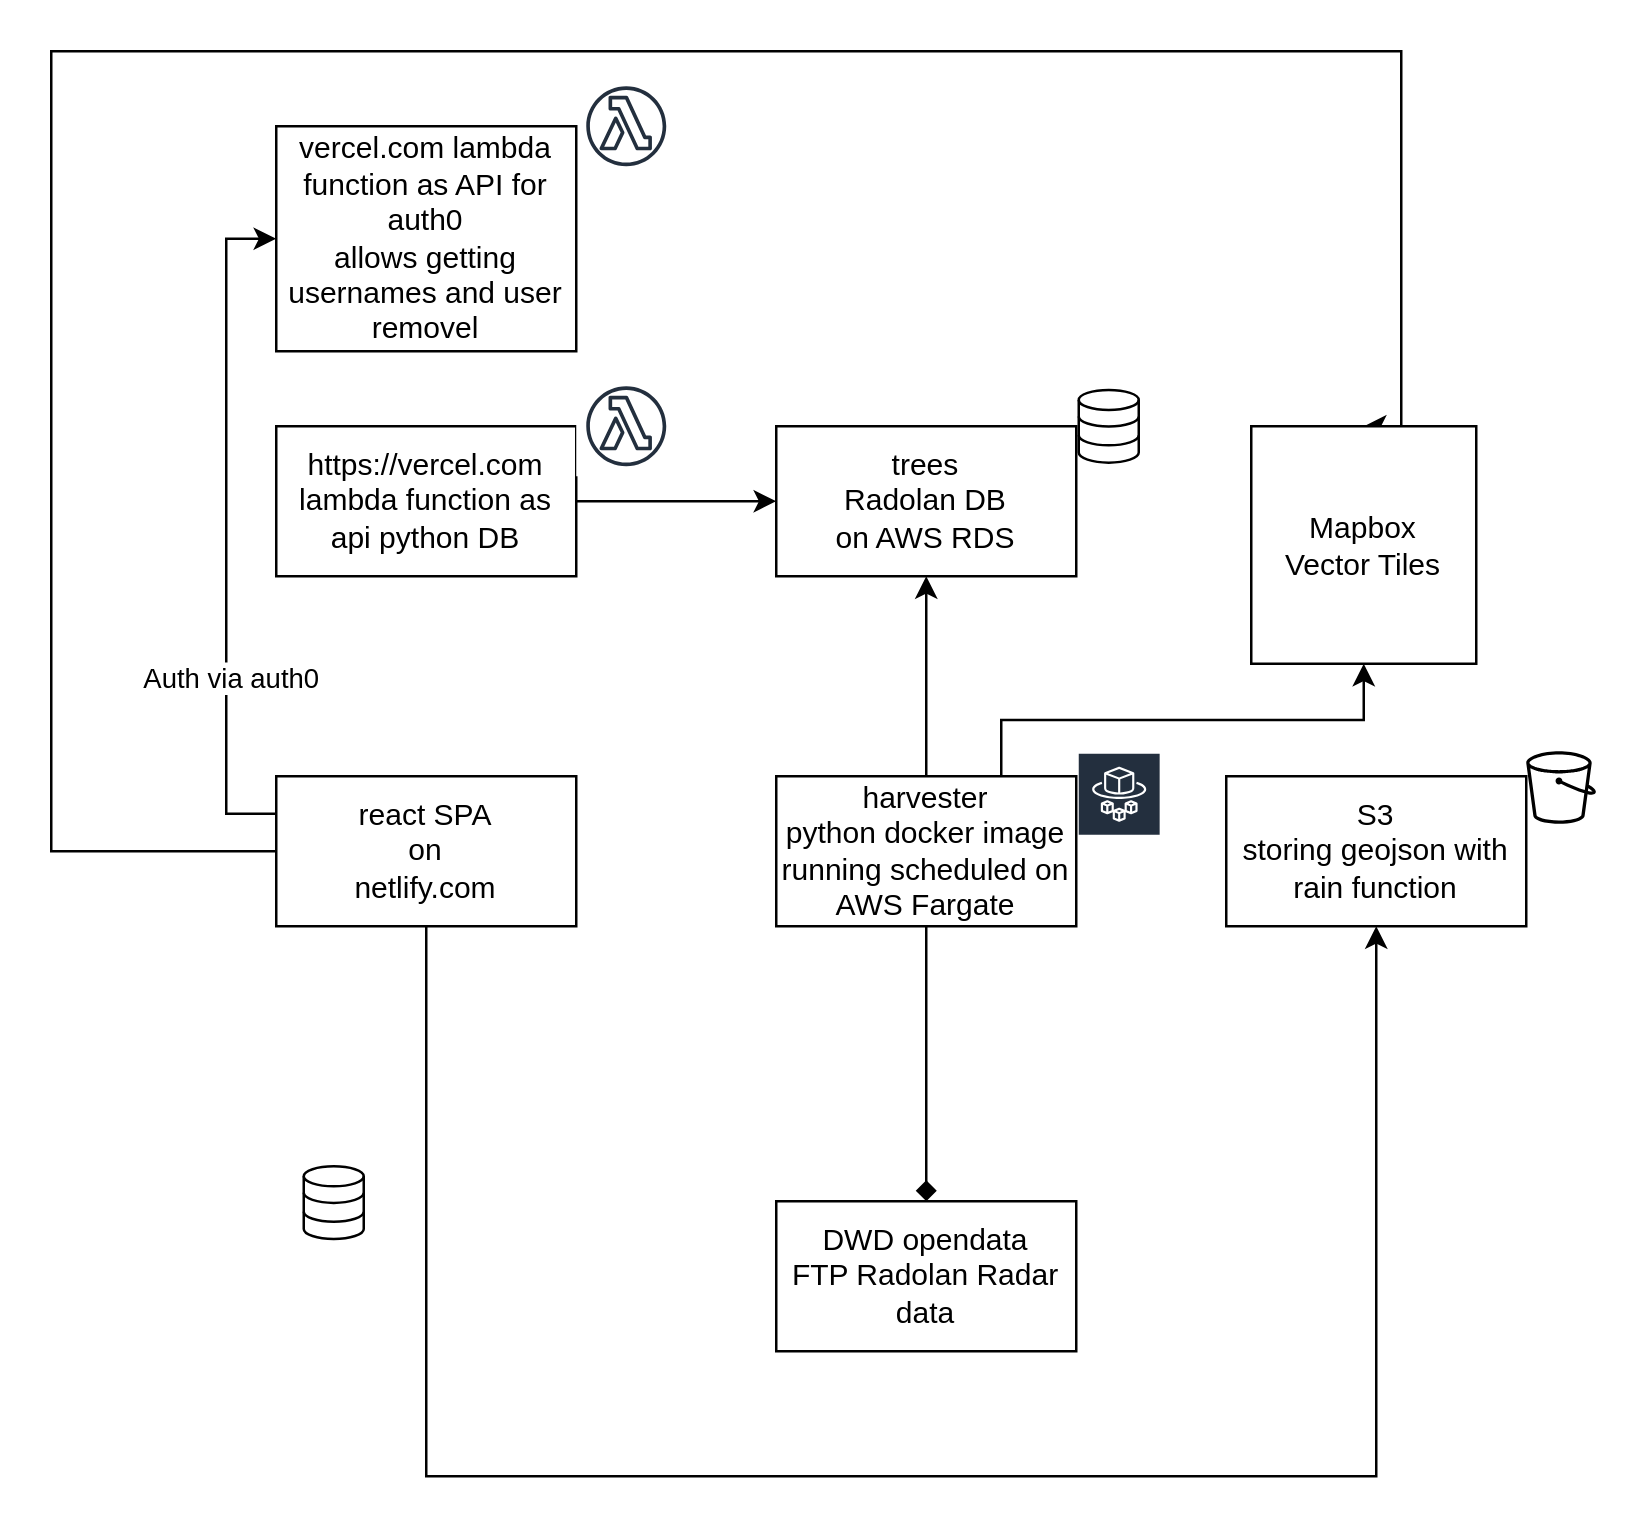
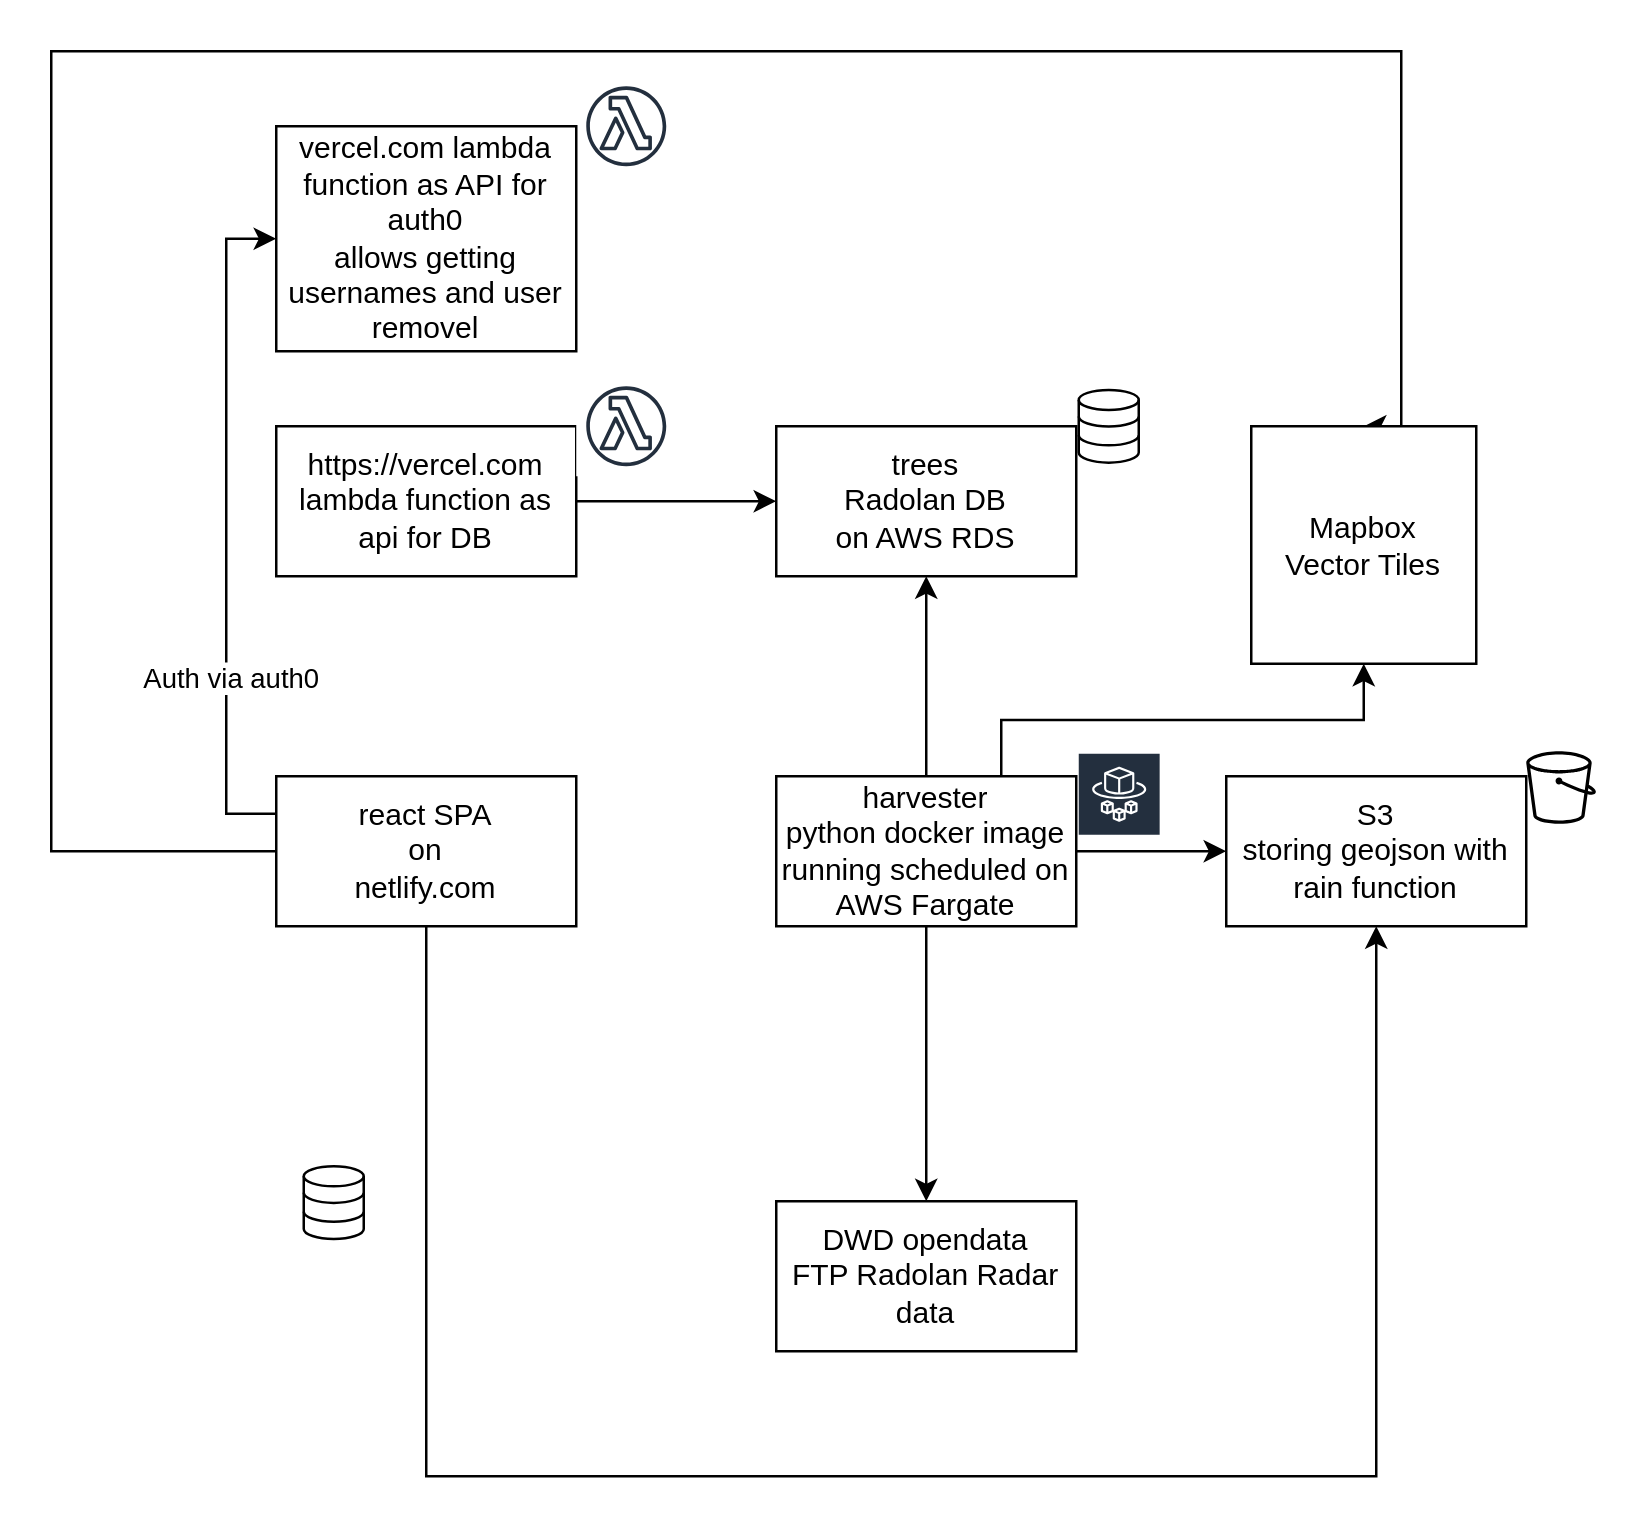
  <mxCell id="0" />
  <mxCell id="1" parent="0" />
  <mxCell id="2" value="" style="outlineConnect=0;fontColor=#232F3E;gradientColor=none;strokeColor=#ffffff;fillColor=#232F3E;dashed=0;verticalLabelPosition=middle;verticalAlign=bottom;align=center;html=1;whiteSpace=wrap;fontSize=10;fontStyle=1;spacing=3;shape=mxgraph.aws4.productIcon;prIcon=mxgraph.aws4.fargate;" vertex="1" parent="1"><mxGeometry x="430" y="300" width="34.36" height="42.95" as="geometry" /></mxCell>
  <mxCell id="3" value="" style="outlineConnect=0;fontColor=#232F3E;gradientColor=none;strokeColor=#232F3E;fillColor=#ffffff;dashed=0;verticalLabelPosition=bottom;verticalAlign=top;align=center;html=1;fontSize=12;fontStyle=0;aspect=fixed;shape=mxgraph.aws4.resourceIcon;resIcon=mxgraph.aws4.lambda_function;" vertex="1" parent="1"><mxGeometry x="230" y="30" width="40" height="40" as="geometry" /></mxCell>
  <mxCell id="4" style="edgeStyle=orthogonalEdgeStyle;rounded=0;orthogonalLoop=1;jettySize=auto;html=1;exitX=0;exitY=0.25;exitDx=0;exitDy=0;entryX=0;entryY=0.5;entryDx=0;entryDy=0;" edge="1" parent="1" source="6" target="20"><mxGeometry relative="1" as="geometry" /></mxCell>
  <mxCell id="5" value="Auth via auth0" style="edgeLabel;html=1;align=center;verticalAlign=middle;resizable=0;points=[];" vertex="1" connectable="0" parent="4"><mxGeometry x="-0.141" y="-1" relative="1" as="geometry"><mxPoint y="41" as="offset" /></mxGeometry></mxCell>
  <mxCell id="6" value="react SPA&lt;br&gt;&lt;div&gt;on&lt;br&gt;&lt;/div&gt;&lt;div&gt;netlify.com&lt;/div&gt;" style="rounded=0;whiteSpace=wrap;html=1;" vertex="1" parent="1"><mxGeometry x="110" y="310" width="120" height="60" as="geometry" /></mxCell>
  <mxCell id="7" value="" style="edgeStyle=orthogonalEdgeStyle;rounded=0;orthogonalLoop=1;jettySize=auto;html=1;" edge="1" parent="1" source="8" target="9"><mxGeometry relative="1" as="geometry" /></mxCell>
- <mxCell id="8" value="https://vercel.com lambda function as api python DB" style="rounded=0;whiteSpace=wrap;html=1;" vertex="1" parent="1"><mxGeometry x="110" y="170" width="120" height="60" as="geometry" /></mxCell>
+ <mxCell id="8" value="https://vercel.com lambda function as api for DB" style="rounded=0;whiteSpace=wrap;html=1;" vertex="1" parent="1"><mxGeometry x="110" y="170" width="120" height="60" as="geometry" /></mxCell>
  <mxCell id="9" value="&lt;div&gt;trees&lt;br&gt;&lt;/div&gt;&lt;div&gt;Radolan DB&lt;/div&gt;&lt;div&gt;on AWS RDS&lt;br&gt;&lt;/div&gt;" style="rounded=0;whiteSpace=wrap;html=1;" vertex="1" parent="1"><mxGeometry x="310" y="170" width="120" height="60" as="geometry" /></mxCell>
- <mxCell id="10" value="" style="edgeStyle=orthogonalEdgeStyle;rounded=0;orthogonalLoop=1;jettySize=auto;html=1;endArrow=diamond;" edge="1" parent="1" source="14" target="15"><mxGeometry relative="1" as="geometry" /></mxCell>
+ <mxCell id="10" value="" style="edgeStyle=orthogonalEdgeStyle;rounded=0;orthogonalLoop=1;jettySize=auto;html=1;" edge="1" parent="1" source="14" target="15"><mxGeometry relative="1" as="geometry" /></mxCell>
  <mxCell id="11" style="edgeStyle=orthogonalEdgeStyle;rounded=0;orthogonalLoop=1;jettySize=auto;html=1;exitX=0.5;exitY=0;exitDx=0;exitDy=0;" edge="1" parent="1" source="14" target="9"><mxGeometry relative="1" as="geometry" /></mxCell>
  <mxCell id="12" style="edgeStyle=orthogonalEdgeStyle;rounded=0;orthogonalLoop=1;jettySize=auto;html=1;exitX=0.75;exitY=0;exitDx=0;exitDy=0;entryX=0.5;entryY=1;entryDx=0;entryDy=0;" edge="1" parent="1" source="14" target="19"><mxGeometry relative="1" as="geometry" /></mxCell>
+ <mxCell id="13" style="edgeStyle=orthogonalEdgeStyle;rounded=0;orthogonalLoop=1;jettySize=auto;html=1;exitX=1;exitY=0.5;exitDx=0;exitDy=0;startArrow=none;startFill=0;endArrow=classic;endFill=1;" edge="1" parent="1" source="14" target="17"><mxGeometry relative="1" as="geometry" /></mxCell>
  <mxCell id="14" value="&lt;div&gt;harvester &lt;br&gt;&lt;/div&gt;&lt;div&gt;python docker image running scheduled on&lt;br&gt;&lt;/div&gt;AWS Fargate" style="rounded=0;whiteSpace=wrap;html=1;" vertex="1" parent="1"><mxGeometry x="310" y="310" width="120" height="60" as="geometry" /></mxCell>
  <mxCell id="15" value="DWD opendata&lt;br&gt;FTP Radolan Radar data" style="rounded=0;whiteSpace=wrap;html=1;" vertex="1" parent="1"><mxGeometry x="310" y="480" width="120" height="60" as="geometry" /></mxCell>
  <mxCell id="16" style="edgeStyle=orthogonalEdgeStyle;rounded=0;orthogonalLoop=1;jettySize=auto;html=1;exitX=0.5;exitY=1;exitDx=0;exitDy=0;entryX=0.5;entryY=1;entryDx=0;entryDy=0;endArrow=none;endFill=0;startArrow=classic;startFill=1;" edge="1" parent="1" source="17" target="6"><mxGeometry relative="1" as="geometry"><Array as="points"><mxPoint x="550" y="590" /><mxPoint x="170" y="590" /></Array></mxGeometry></mxCell>
  <mxCell id="17" value="&lt;div&gt;S3&lt;/div&gt;&lt;div&gt;storing geojson with rain function&lt;br&gt;&lt;/div&gt;" style="rounded=0;whiteSpace=wrap;html=1;" vertex="1" parent="1"><mxGeometry x="490" y="310" width="120" height="60" as="geometry" /></mxCell>
  <mxCell id="18" style="edgeStyle=orthogonalEdgeStyle;rounded=0;orthogonalLoop=1;jettySize=auto;html=1;exitX=0.5;exitY=0;exitDx=0;exitDy=0;entryX=0;entryY=0.5;entryDx=0;entryDy=0;startArrow=classic;startFill=1;endArrow=none;endFill=0;" edge="1" parent="1" source="19" target="6"><mxGeometry relative="1" as="geometry"><Array as="points"><mxPoint x="560" y="20" /><mxPoint x="20" y="20" /><mxPoint x="20" y="340" /></Array></mxGeometry></mxCell>
  <mxCell id="19" value="Mapbox&lt;br&gt;Vector Tiles" style="rounded=0;whiteSpace=wrap;html=1;" vertex="1" parent="1"><mxGeometry x="500" y="170" width="90" height="95" as="geometry" /></mxCell>
  <mxCell id="20" value="vercel.com lambda function as API for auth0&lt;br&gt;allows getting usernames and user removel" style="rounded=0;whiteSpace=wrap;html=1;" vertex="1" parent="1"><mxGeometry x="110" y="50" width="120" height="90" as="geometry" /></mxCell>
  <mxCell id="21" value="" style="html=1;verticalLabelPosition=bottom;align=center;labelBackgroundColor=#ffffff;verticalAlign=top;strokeWidth=1;strokeColor=#000000;shadow=0;dashed=0;shape=mxgraph.ios7.icons.data;" vertex="1" parent="1"><mxGeometry x="431" y="155.45" width="24" height="29.1" as="geometry" /></mxCell>
  <mxCell id="22" value="" style="html=1;verticalLabelPosition=bottom;align=center;labelBackgroundColor=#ffffff;verticalAlign=top;strokeWidth=1;strokeColor=#000000;shadow=0;dashed=0;shape=mxgraph.ios7.icons.data;" vertex="1" parent="1"><mxGeometry x="121" y="466" width="24" height="29.1" as="geometry" /></mxCell>
  <mxCell id="23" value="" style="outlineConnect=0;fontColor=#232F3E;gradientColor=none;strokeColor=#232F3E;fillColor=#ffffff;dashed=0;verticalLabelPosition=bottom;verticalAlign=top;align=center;html=1;fontSize=12;fontStyle=0;aspect=fixed;shape=mxgraph.aws4.resourceIcon;resIcon=mxgraph.aws4.lambda_function;" vertex="1" parent="1"><mxGeometry x="230" y="150" width="40" height="40" as="geometry" /></mxCell>
  <mxCell id="24" value="" style="shape=image;html=1;verticalAlign=top;verticalLabelPosition=bottom;labelBackgroundColor=#ffffff;imageAspect=0;aspect=fixed;image=https://cdn4.iconfinder.com/data/icons/logos-brands-5/24/react-128.png;strokeColor=#000000;strokeWidth=1;fillColor=#000000;" vertex="1" parent="1"><mxGeometry x="230" y="297.5" width="40" height="40" as="geometry" /></mxCell>
  <mxCell id="25" value="" style="outlineConnect=0;fontColor=#232F3E;gradientColor=none;fillColor=#000000;strokeColor=none;dashed=0;verticalLabelPosition=bottom;verticalAlign=top;align=center;html=1;fontSize=12;fontStyle=0;aspect=fixed;pointerEvents=1;shape=mxgraph.aws4.bucket;" vertex="1" parent="1"><mxGeometry x="610" y="300" width="27.88" height="29" as="geometry" /></mxCell>
